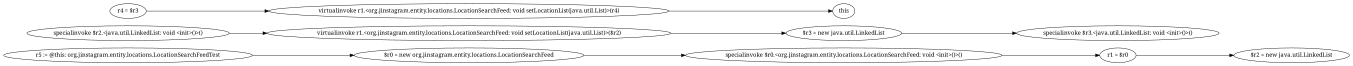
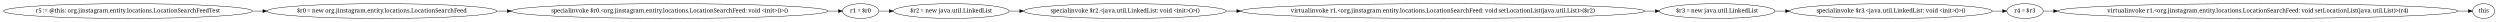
  digraph {
    fontname="Noto Serif"
    rankdir=LR
    node [fontname="Noto Serif"]
    edge [fontname="Noto Serif"]
    "r5 := @this: org.jinstagram.entity.locations.LocationSearchFeedTest"
    "$r0 = new org.jinstagram.entity.locations.LocationSearchFeed"
    "specialinvoke $r0.<org.jinstagram.entity.locations.LocationSearchFeed: void <init>()>()"
    "r1 = $r0"
    "$r2 = new java.util.LinkedList"
    "specialinvoke $r2.<java.util.LinkedList: void <init>()>()"
    "virtualinvoke r1.<org.jinstagram.entity.locations.LocationSearchFeed: void setLocationList(java.util.List)>($r2)"
    "$r3 = new java.util.LinkedList"
    "specialinvoke $r3.<java.util.LinkedList: void <init>()>()"
    "r4 = $r3"
    "virtualinvoke r1.<org.jinstagram.entity.locations.LocationSearchFeed: void setLocationList(java.util.List)>(r4)"
    n12 [label=this]
    "r5 := @this: org.jinstagram.entity.locations.LocationSearchFeedTest" -> "$r0 = new org.jinstagram.entity.locations.LocationSearchFeed"
    "$r0 = new org.jinstagram.entity.locations.LocationSearchFeed" -> "specialinvoke $r0.<org.jinstagram.entity.locations.LocationSearchFeed: void <init>()>()"
    "specialinvoke $r0.<org.jinstagram.entity.locations.LocationSearchFeed: void <init>()>()" -> "r1 = $r0"
    "r1 = $r0" -> "$r2 = new java.util.LinkedList"
+   "$r2 = new java.util.LinkedList" -> "specialinvoke $r2.<java.util.LinkedList: void <init>()>()"
    "specialinvoke $r2.<java.util.LinkedList: void <init>()>()" -> "virtualinvoke r1.<org.jinstagram.entity.locations.LocationSearchFeed: void setLocationList(java.util.List)>($r2)"
    "virtualinvoke r1.<org.jinstagram.entity.locations.LocationSearchFeed: void setLocationList(java.util.List)>($r2)" -> "$r3 = new java.util.LinkedList"
    "$r3 = new java.util.LinkedList" -> "specialinvoke $r3.<java.util.LinkedList: void <init>()>()"
+   "specialinvoke $r3.<java.util.LinkedList: void <init>()>()" -> "r4 = $r3"
    "r4 = $r3" -> "virtualinvoke r1.<org.jinstagram.entity.locations.LocationSearchFeed: void setLocationList(java.util.List)>(r4)"
    "virtualinvoke r1.<org.jinstagram.entity.locations.LocationSearchFeed: void setLocationList(java.util.List)>(r4)" -> n12
  }
